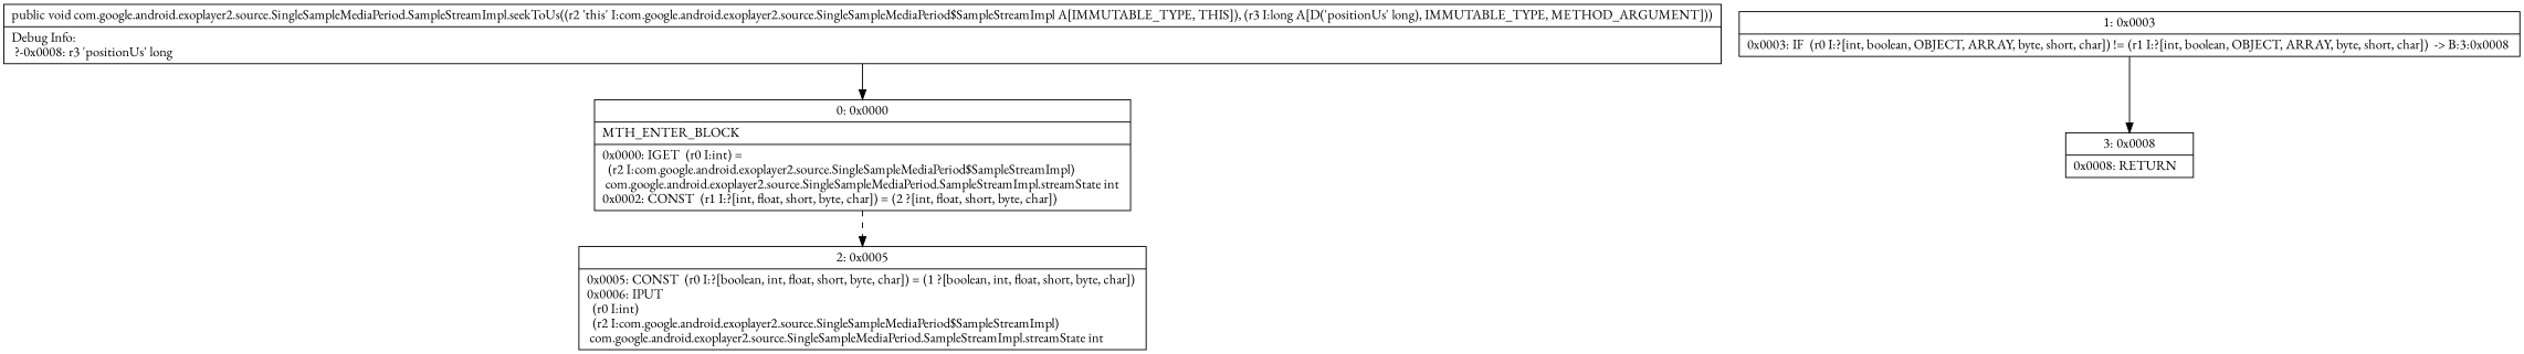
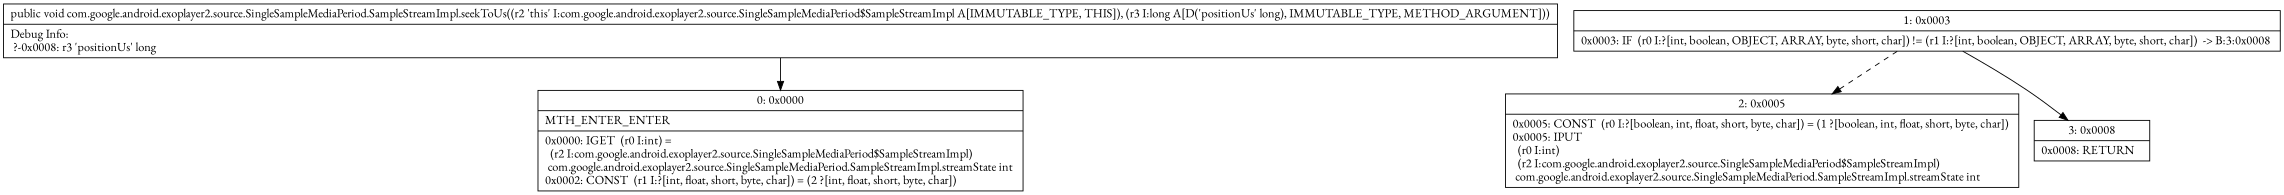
  digraph {
    fontname="EB Garamond"
    node [fontname="EB Garamond" shape=record]
    edge [fontname="EB Garamond"]
-   n1 [label="{0\:\ 0x0000|MTH_ENTER_BLOCK\l|0x0000: IGET  (r0 I:int) = \l  (r2 I:com.google.android.exoplayer2.source.SingleSampleMediaPeriod$SampleStreamImpl)\l com.google.android.exoplayer2.source.SingleSampleMediaPeriod.SampleStreamImpl.streamState int \l0x0002: CONST  (r1 I:?[int, float, short, byte, char]) = (2 ?[int, float, short, byte, char]) \l}"]
+   n1 [label="{0\:\ 0x0000|MTH_ENTER_ENTER\l|0x0000: IGET  (r0 I:int) = \l  (r2 I:com.google.android.exoplayer2.source.SingleSampleMediaPeriod$SampleStreamImpl)\l com.google.android.exoplayer2.source.SingleSampleMediaPeriod.SampleStreamImpl.streamState int \l0x0002: CONST  (r1 I:?[int, float, short, byte, char]) = (2 ?[int, float, short, byte, char]) \l}"]
    n2 [label="{1\:\ 0x0003|0x0003: IF  (r0 I:?[int, boolean, OBJECT, ARRAY, byte, short, char]) != (r1 I:?[int, boolean, OBJECT, ARRAY, byte, short, char])  \-\> B:3:0x0008 \l}"]
-   n3 [label="{2\:\ 0x0005|0x0005: CONST  (r0 I:?[boolean, int, float, short, byte, char]) = (1 ?[boolean, int, float, short, byte, char]) \l0x0006: IPUT  \l  (r0 I:int)\l  (r2 I:com.google.android.exoplayer2.source.SingleSampleMediaPeriod$SampleStreamImpl)\l com.google.android.exoplayer2.source.SingleSampleMediaPeriod.SampleStreamImpl.streamState int \l}"]
+   n3 [label="{2\:\ 0x0005|0x0005: CONST  (r0 I:?[boolean, int, float, short, byte, char]) = (1 ?[boolean, int, float, short, byte, char]) \l0x0005: IPUT  \l  (r0 I:int)\l  (r2 I:com.google.android.exoplayer2.source.SingleSampleMediaPeriod$SampleStreamImpl)\l com.google.android.exoplayer2.source.SingleSampleMediaPeriod.SampleStreamImpl.streamState int \l}"]
    n4 [label="{3\:\ 0x0008|0x0008: RETURN   \l}"]
    n5 [label="{public void com.google.android.exoplayer2.source.SingleSampleMediaPeriod.SampleStreamImpl.seekToUs((r2 'this' I:com.google.android.exoplayer2.source.SingleSampleMediaPeriod$SampleStreamImpl A[IMMUTABLE_TYPE, THIS]), (r3 I:long A[D('positionUs' long), IMMUTABLE_TYPE, METHOD_ARGUMENT]))  | Debug Info:\l  ?\-0x0008: r3 'positionUs' long\l}"]
-   n1 -> n3 [style=dashed]
+   n2 -> n3 [style=dashed]
    n2 -> n4
    n5 -> n1
  }
